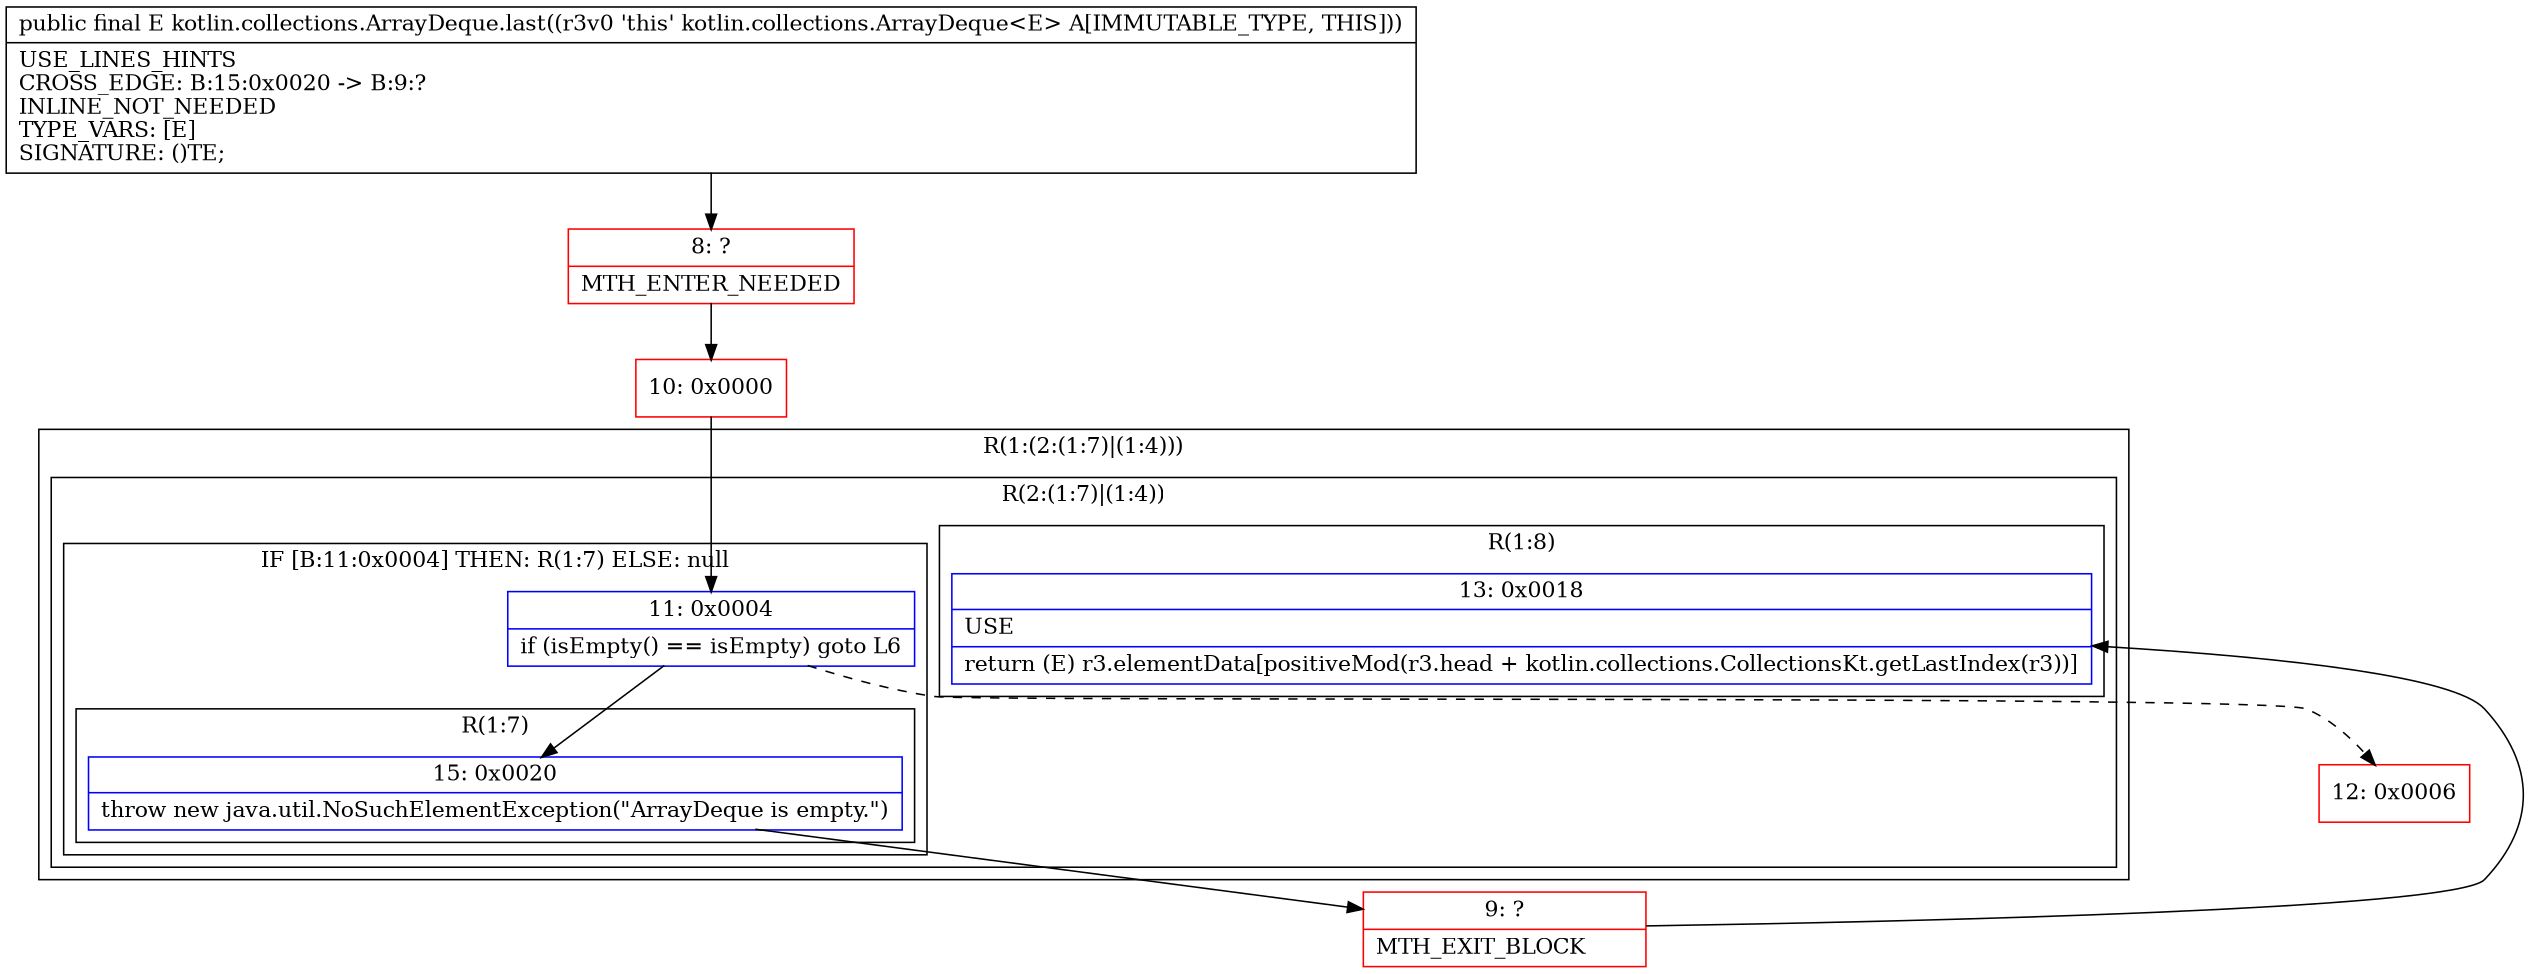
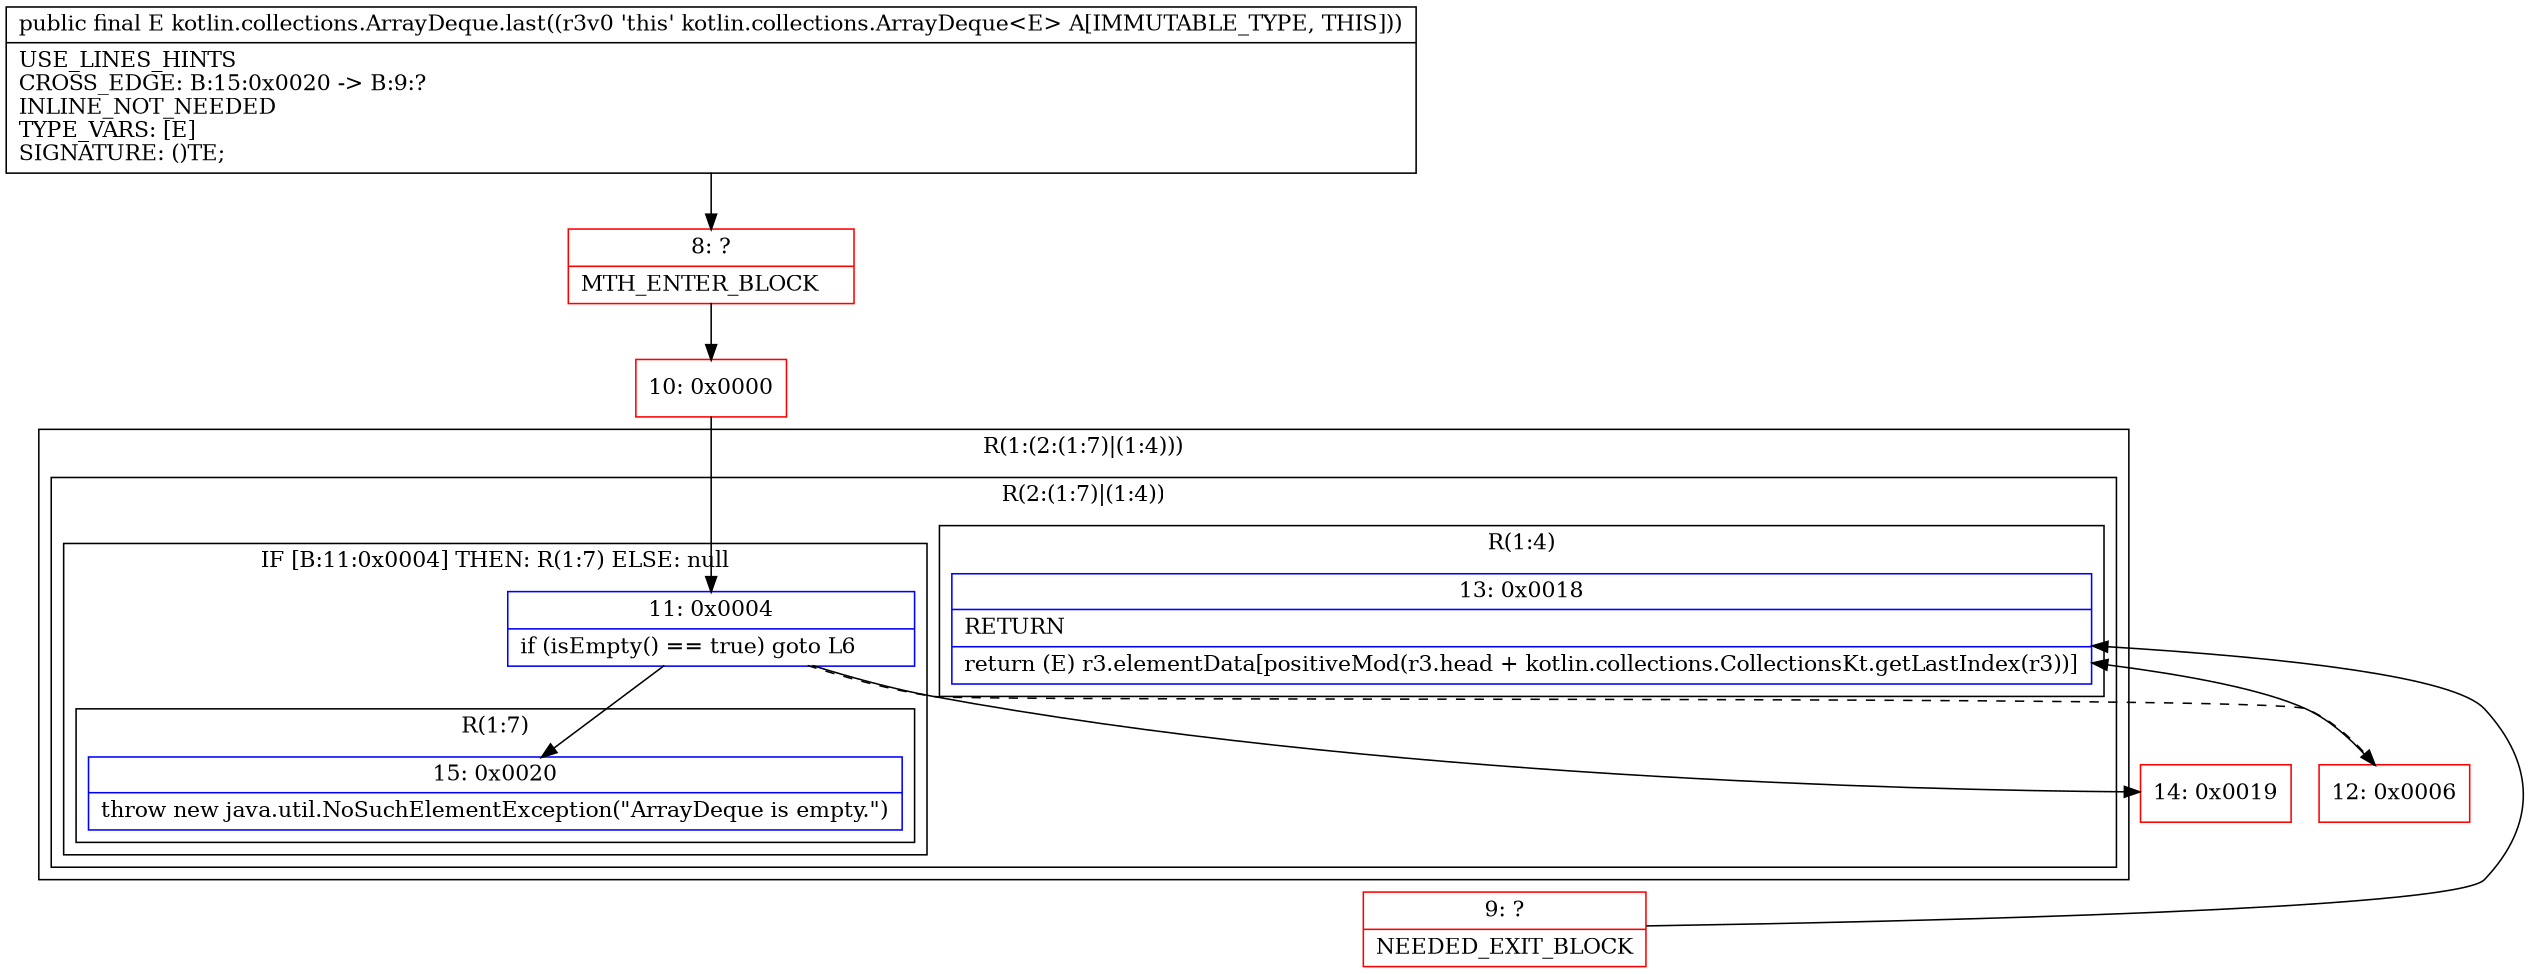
  digraph {
    node [color=red shape=record]
    n1 [color=blue label="{15\:\ 0x0020|throw new java.util.NoSuchElementException(\"ArrayDeque is empty.\")\l}"]
-   n2 [color=blue label="{11\:\ 0x0004|if (isEmpty() == isEmpty) goto L6\l}"]
-   n3 [color=blue label="{13\:\ 0x0018|USE\l|return (E) r3.elementData[positiveMod(r3.head + kotlin.collections.CollectionsKt.getLastIndex(r3))]\l}"]
-   n4 [label="{9\:\ ?|MTH_EXIT_BLOCK\l}"]
+   n2 [color=blue label="{11\:\ 0x0004|if (isEmpty() == true) goto L6\l}"]
+   n3 [color=blue label="{13\:\ 0x0018|RETURN\l|return (E) r3.elementData[positiveMod(r3.head + kotlin.collections.CollectionsKt.getLastIndex(r3))]\l}"]
+   n4 [label="{9\:\ ?|NEEDED_EXIT_BLOCK\l}"]
    n5 [label="{12\:\ 0x0006}"]
-   n7 [label="{8\:\ ?|MTH_ENTER_NEEDED\l}"]
+   n6 [label="{14\:\ 0x0019}"]
+   n7 [label="{8\:\ ?|MTH_ENTER_BLOCK\l}"]
    n8 [label="{10\:\ 0x0000}"]
    n9 [label="{public final E kotlin.collections.ArrayDeque.last((r3v0 'this' kotlin.collections.ArrayDeque\<E\> A[IMMUTABLE_TYPE, THIS]))  | USE_LINES_HINTS\lCROSS_EDGE: B:15:0x0020 \-\> B:9:?\lINLINE_NOT_NEEDED\lTYPE_VARS: [E]\lSIGNATURE: ()TE;\l}" color=""]
    subgraph cluster_1 {
      label="R(1:(2:(1:7)|(1:4)))"
      subgraph cluster_2 {
        label="R(2:(1:7)|(1:4))"
        subgraph cluster_3 {
          label="IF [B:11:0x0004] THEN: R(1:7) ELSE: null"
          n2
          subgraph cluster_4 {
            label="R(1:7)"
            n1
          }
        }
        subgraph cluster_5 {
-         label="R(1:8)"
+         label="R(1:4)"
          n3
        }
      }
    }
-   n1 -> n4
    n2 -> n1
    n2 -> n5 [style=dashed]
+   n2 -> n6
    n4 -> n3
+   n5 -> n3
    n7 -> n8
    n8 -> n2
    n9 -> n7
  }
